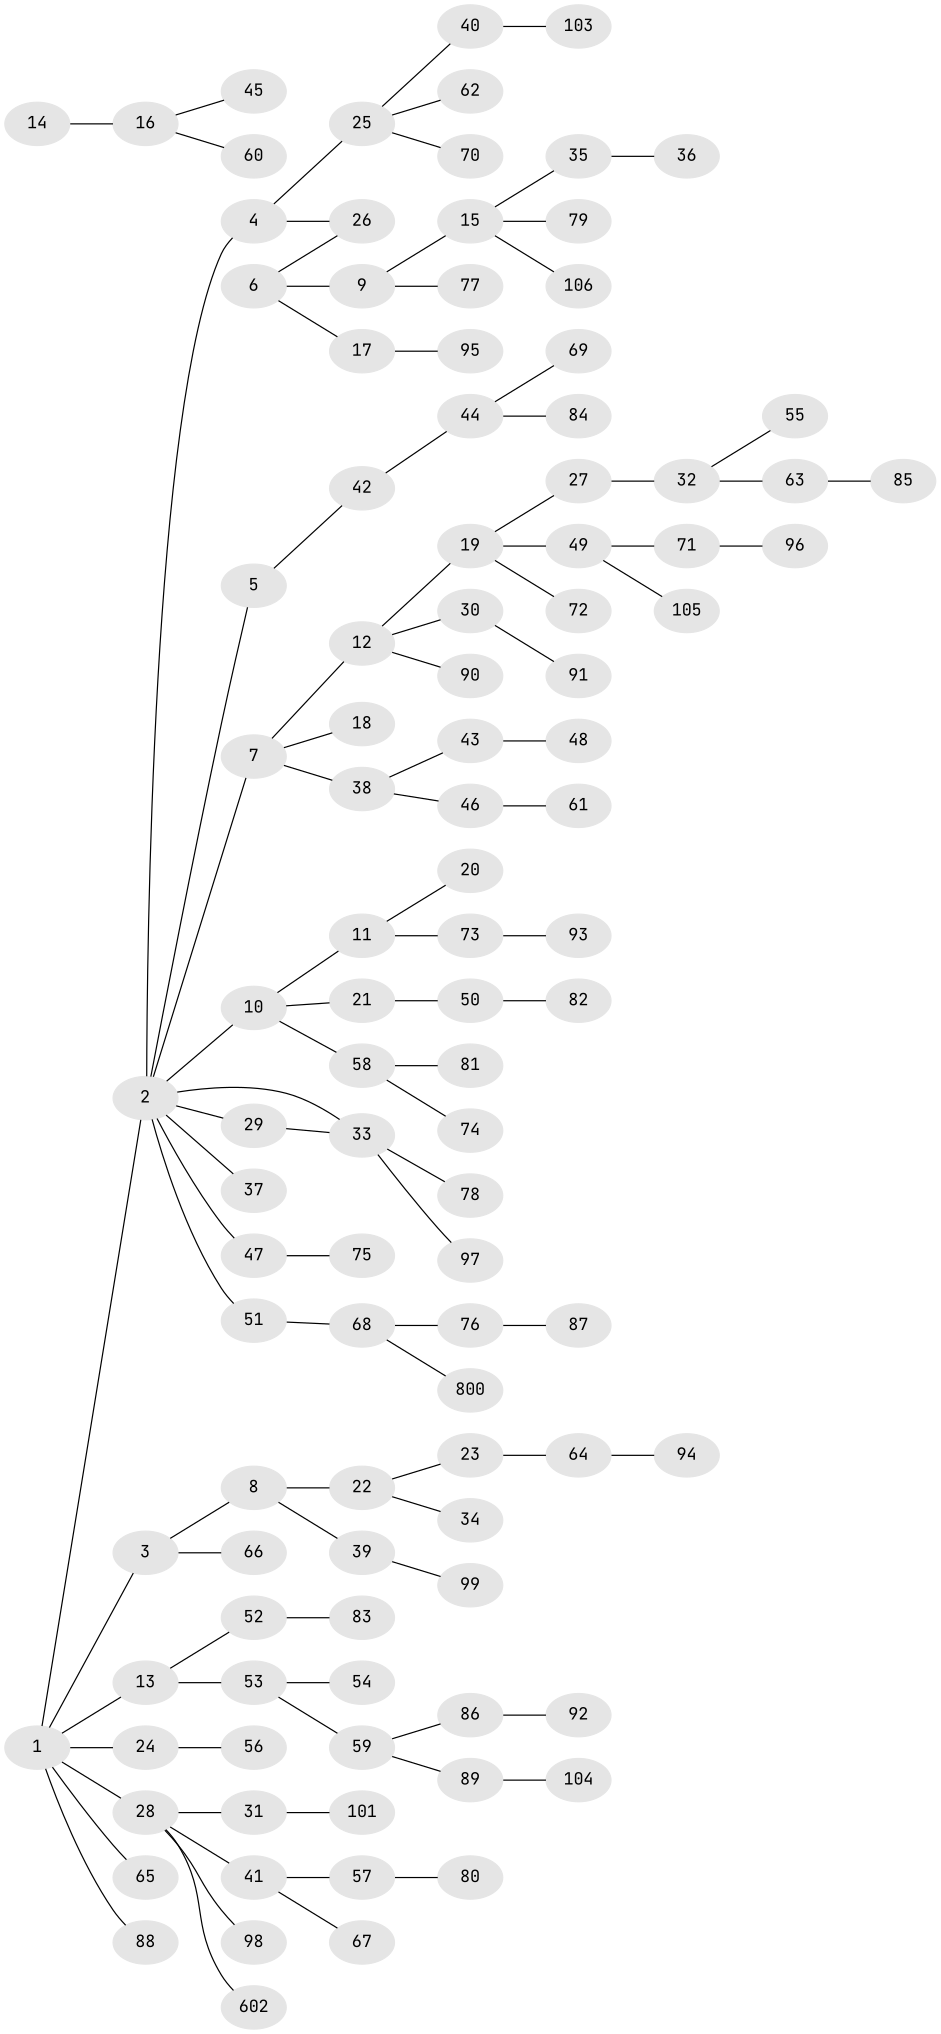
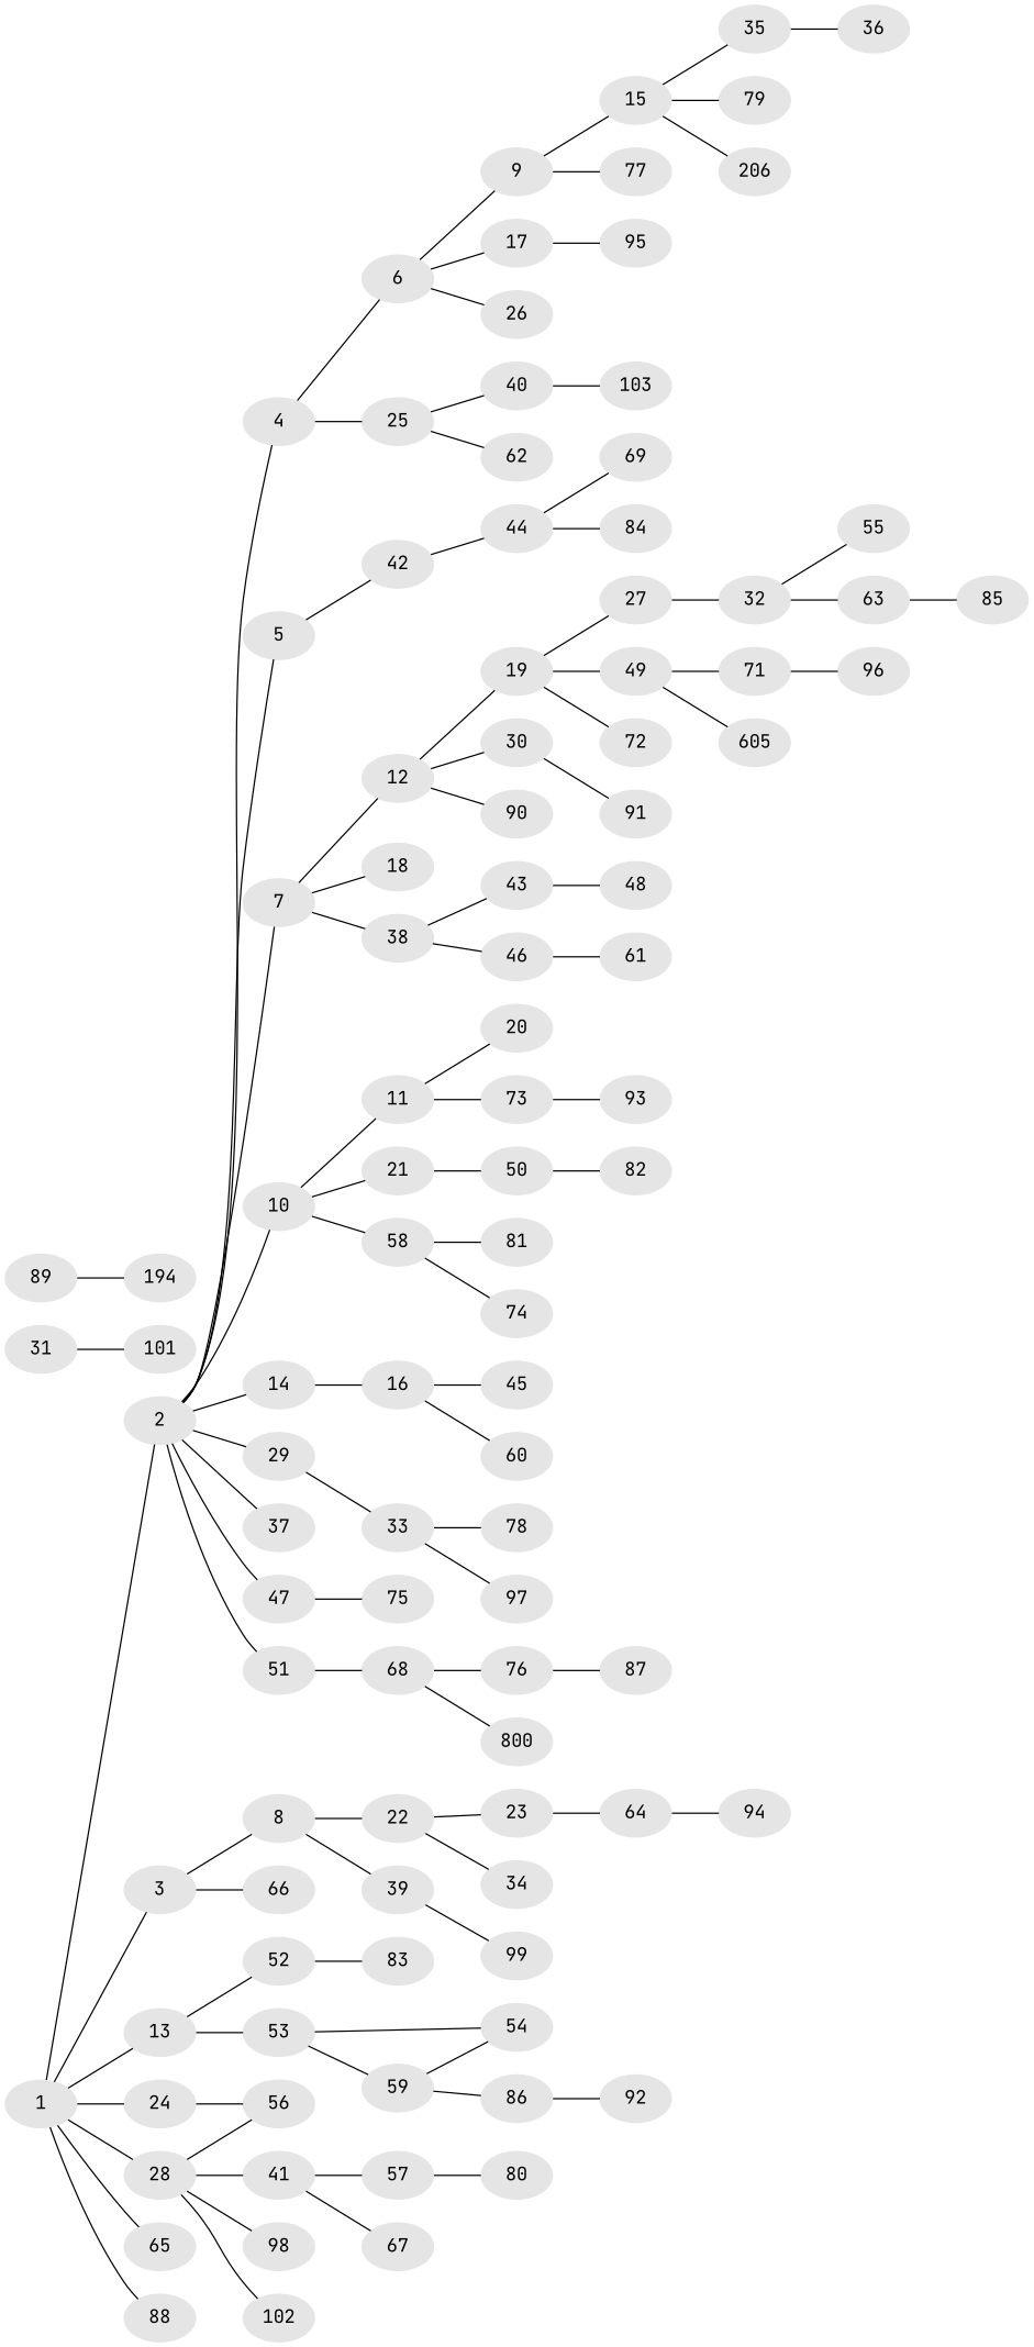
  graph {
    fontname="JetBrains Mono"
    rankdir=LR
    node [color=gray90 fontname="JetBrains Mono" style=filled]
    edge [fontname="JetBrains Mono"]
    1
    2
    3
    13
    24
    28
    65
    88
    4
    5
    7
    10
    14
    29
    37
    47
    51
    8
    66
    52
    53
    56
    31
    41
    98
-   102 [label=602]
+   102
    6
    25
    42
    12
    18
    38
    11
    21
    58
    16
    33
    75
    68
    22
    39
    9
    17
    26
    40
    62
-   70
    44
    15
    77
    95
    19
    30
    90
    43
    46
    23
    34
    99
    35
    79
-   106
+   106 [label=206]
    20
    73
    50
    81
    74
    93
    27
    49
    72
    91
    83
    54
    59
    45
    60
    36
    32
    71
-   105
+   105 [label=605]
    82
    64
    94
    103
    55
    63
    101
    57
    67
    78
    97
    85
    48
    61
    80
    69
    84
    96
    76
    n101 [label=800]
    86
    89
    92
-   104
+   104 [label=194]
    87
    1 -- 2
    1 -- 3
    1 -- 13
    1 -- 24
    1 -- 28
    1 -- 65
    1 -- 88
    2 -- 4
    2 -- 5
    2 -- 7
    2 -- 10
-   2 -- 33
+   2 -- 14
    2 -- 29
    2 -- 37
    2 -- 47
    2 -- 51
    3 -- 8
    3 -- 66
    13 -- 52
    13 -- 53
    24 -- 56
-   28 -- 31
+   28 -- 56
    28 -- 41
    28 -- 98
    28 -- 102
-   4 -- 26
+   4 -- 6
    4 -- 25
    5 -- 42
    7 -- 12
    7 -- 18
    7 -- 38
    10 -- 11
    10 -- 21
    10 -- 58
    14 -- 16
    29 -- 33
    47 -- 75
    51 -- 68
    8 -- 22
    8 -- 39
    52 -- 83
    53 -- 54
    53 -- 59
    31 -- 101
    41 -- 57
    41 -- 67
    6 -- 9
    6 -- 17
    6 -- 26
    25 -- 40
    25 -- 62
-   25 -- 70
    42 -- 44
    12 -- 19
    12 -- 30
    12 -- 90
    38 -- 43
    38 -- 46
    11 -- 20
    11 -- 73
    21 -- 50
    58 -- 81
    58 -- 74
    16 -- 45
    16 -- 60
    33 -- 78
    33 -- 97
    68 -- 76
    68 -- n101
    22 -- 23
    22 -- 34
    39 -- 99
    9 -- 15
    9 -- 77
    17 -- 95
    40 -- 103
    44 -- 69
    44 -- 84
    15 -- 35
    15 -- 79
    15 -- 106
    19 -- 27
    19 -- 49
    19 -- 72
    30 -- 91
    43 -- 48
    46 -- 61
    23 -- 64
    35 -- 36
    73 -- 93
    50 -- 82
    27 -- 32
    49 -- 71
    49 -- 105
    59 -- 86
-   59 -- 89
+   59 -- 54
    32 -- 55
    32 -- 63
    71 -- 96
    64 -- 94
    63 -- 85
    57 -- 80
    76 -- 87
    86 -- 92
    89 -- 104
  }
